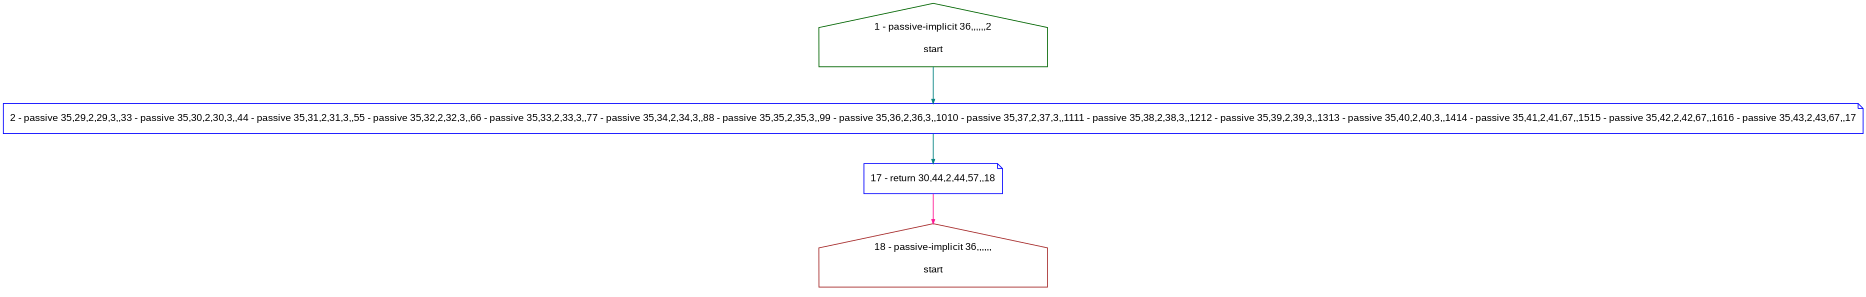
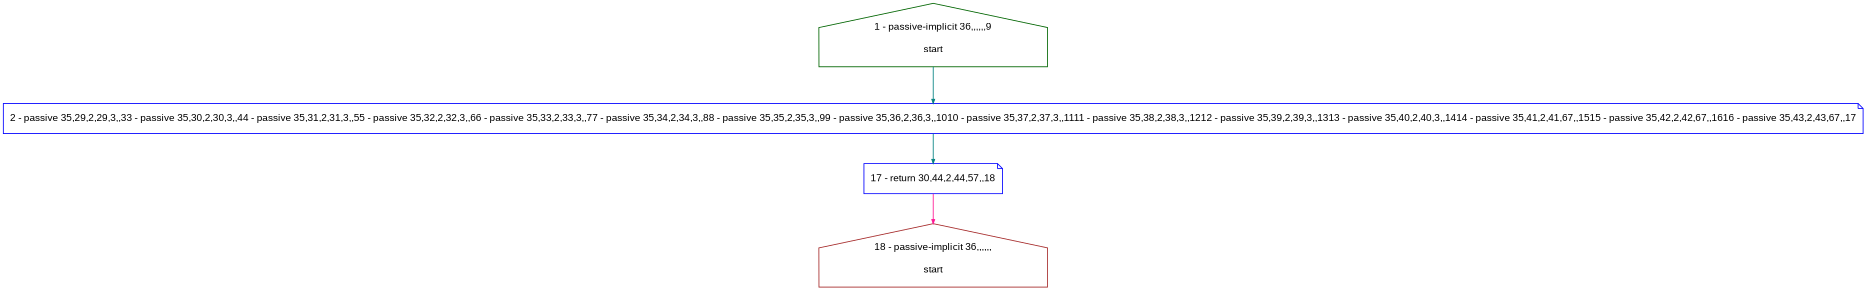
  digraph {
    bgcolor=white
    compound=true
    fillcolor="#FFFFCC"
    fontname=Arial
    fontsize=12
    pack=true
    packmode=clust
    style="rounded,filled"
    node [color="#0000ff" compound=true fillcolor="#ffffff" fixedsize=false fontname=Arial fontsize=12 node_initialized=no shape=note style=filled]
    edge [arrowhead=normal arrowsize=0.5 arrowtail=none color=teal compound=true dir=forward fontcolor=black fontname=Arial fontsize=12]
    n1 [label="2 - passive 35,29,2,29,3,,33 - passive 35,30,2,30,3,,44 - passive 35,31,2,31,3,,55 - passive 35,32,2,32,3,,66 - passive 35,33,2,33,3,,77 - passive 35,34,2,34,3,,88 - passive 35,35,2,35,3,,99 - passive 35,36,2,36,3,,1010 - passive 35,37,2,37,3,,1111 - passive 35,38,2,38,3,,1212 - passive 35,39,2,39,3,,1313 - passive 35,40,2,40,3,,1414 - passive 35,41,2,41,67,,1515 - passive 35,42,2,42,67,,1616 - passive 35,43,2,43,67,,17"]
    n2 [label="17 - return 30,44,2,44,57,,18"]
    n3 [color="#a52a2a" label="18 - passive-implicit 36,,,,,,\n\nstart" shape=house]
-   n4 [color="#006400" label="1 - passive-implicit 36,,,,,,2\n\nstart" shape=house]
+   n4 [color="#006400" label="1 - passive-implicit 36,,,,,,9\n\nstart" shape=house]
    n1 -> n2
    n2 -> n3 [color=deeppink]
    n4 -> n1
  }
